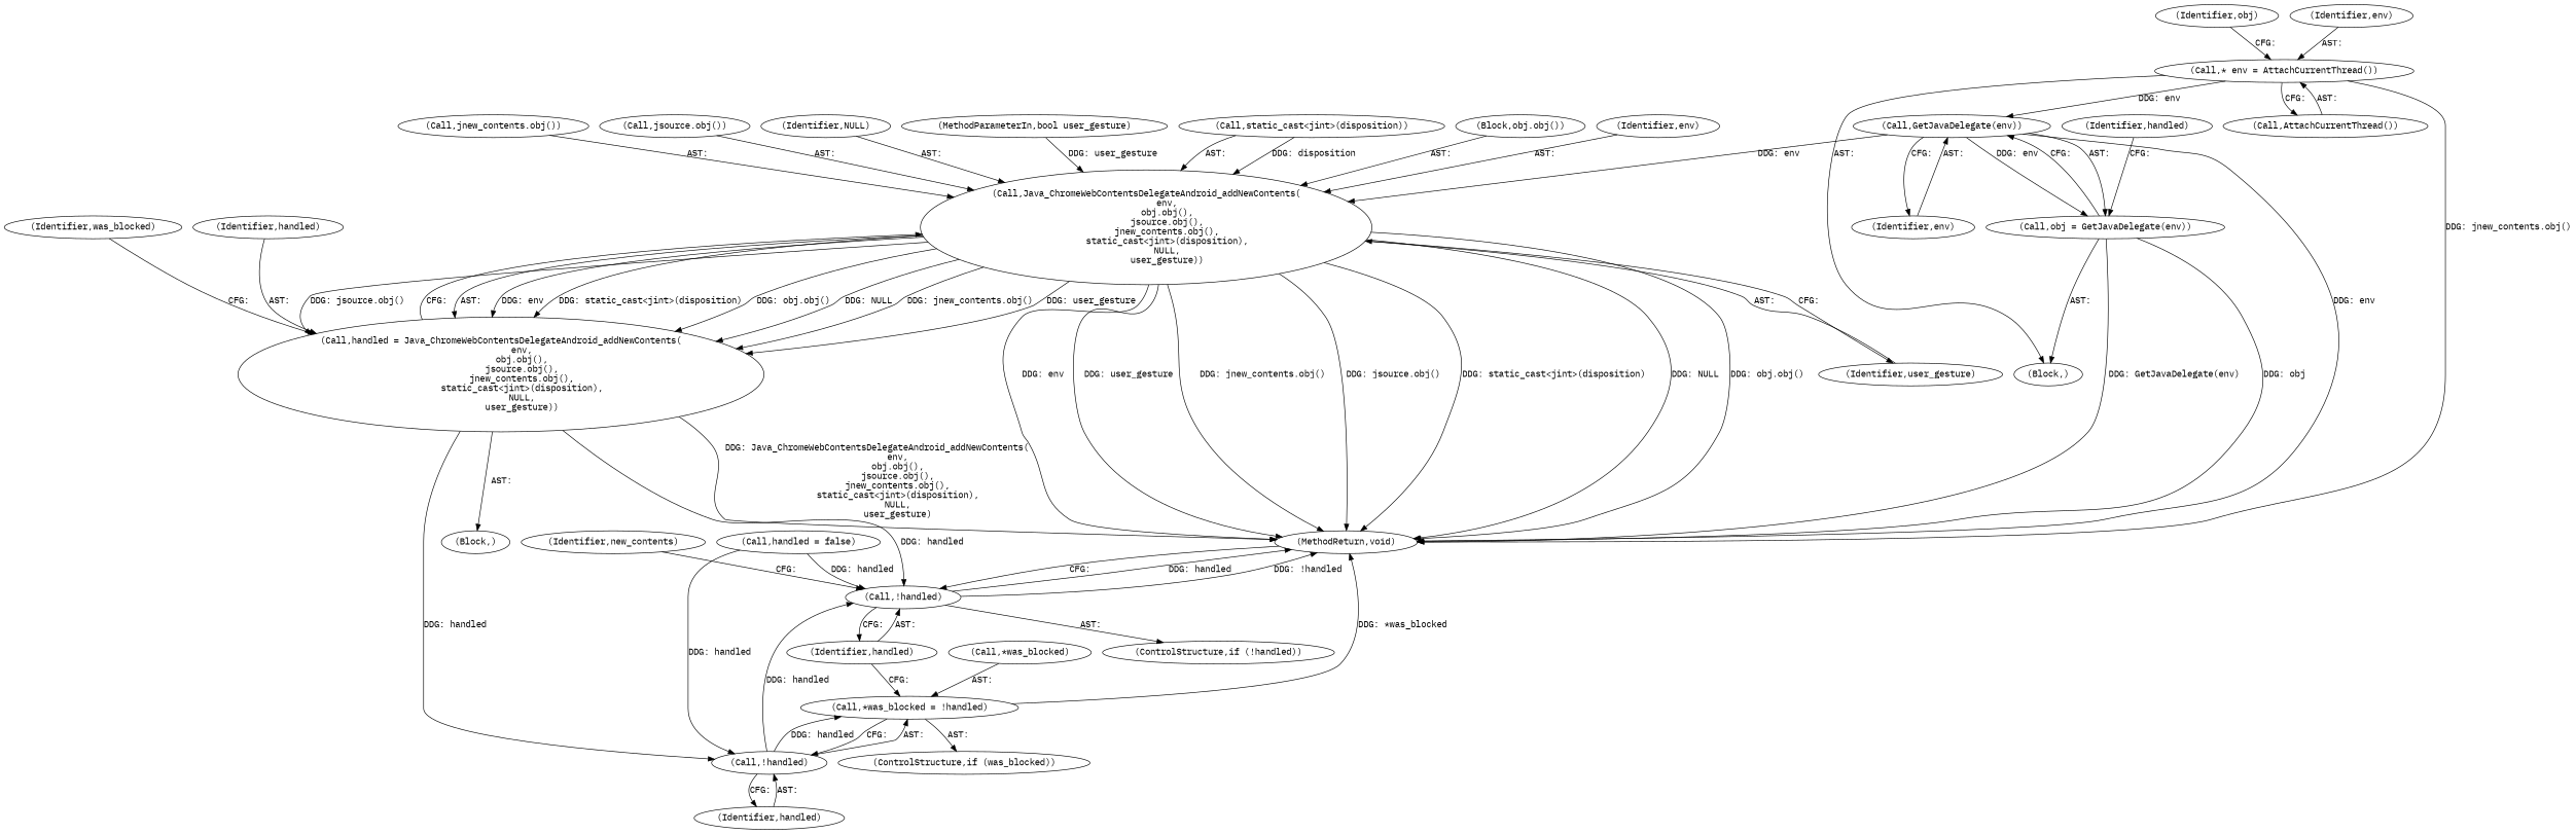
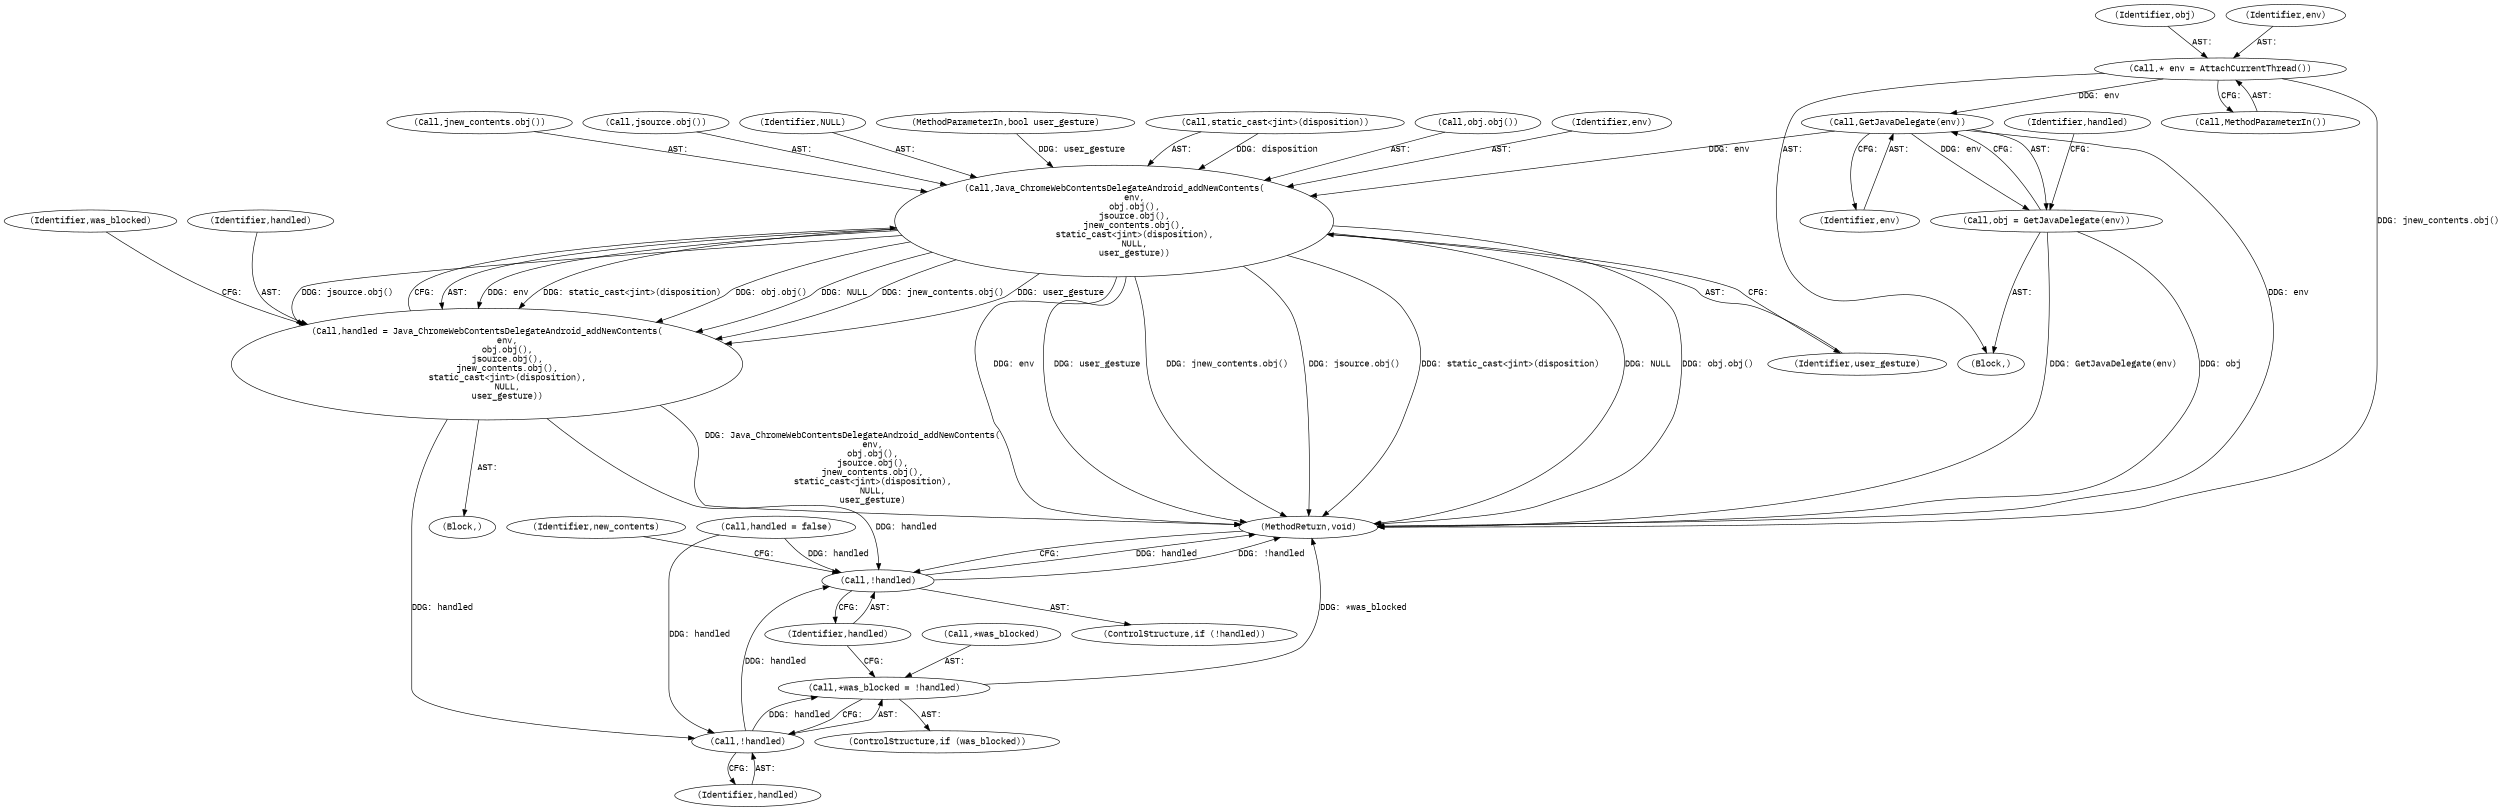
  digraph {
    fontname="IBM Plex Mono"
    node [fontname="IBM Plex Mono"]
    edge [fontname="IBM Plex Mono"]
    n1 [label="(Call,* env = AttachCurrentThread())"]
    n2 [label="(Call,GetJavaDelegate(env))"]
    n3 [label="(MethodReturn,void)"]
-   n4 [label="(Call,AttachCurrentThread())"]
+   n4 [label="(Call,MethodParameterIn())"]
    n5 [label="(Block,)"]
    n6 [label="(Call,obj = GetJavaDelegate(env))"]
    n7 [label="(Call,Java_ChromeWebContentsDelegateAndroid_addNewContents(\n        env,\n        obj.obj(),\n        jsource.obj(),\n        jnew_contents.obj(),\n        static_cast<jint>(disposition),\n        NULL,\n        user_gesture))"]
    n8 [label="(Identifier,env)"]
    n9 [label="(Call,!handled)"]
    n10 [label="(Call,handled = Java_ChromeWebContentsDelegateAndroid_addNewContents(\n        env,\n        obj.obj(),\n        jsource.obj(),\n        jnew_contents.obj(),\n        static_cast<jint>(disposition),\n        NULL,\n        user_gesture))"]
    n11 [label="(Identifier,user_gesture)"]
    n12 [label="(Call,!handled)"]
    n13 [label="(Block,)"]
    n14 [label="(Call,*was_blocked = !handled)"]
    n15 [label="(Identifier,handled)"]
    n16 [label="(Identifier,handled)"]
    n17 [label="(ControlStructure,if (!handled))"]
    n18 [label="(ControlStructure,if (was_blocked))"]
    n19 [label="(Call,jnew_contents.obj())"]
    n20 [label="(Identifier,obj)"]
    n21 [label="(Call,jsource.obj())"]
    n22 [label="(Identifier,NULL)"]
    n23 [label="(Identifier,env)"]
    n24 [label="(MethodParameterIn,bool user_gesture)"]
    n25 [label="(Call,*was_blocked)"]
    n26 [label="(Call,static_cast<jint>(disposition))"]
    n27 [label="(Call,handled = false)"]
-   n28 [label="(Block,obj.obj())"]
+   n28 [label="(Call,obj.obj())"]
    n29 [label="(Identifier,was_blocked)"]
    n30 [label="(Identifier,handled)"]
    n31 [label="(Identifier,new_contents)"]
    n32 [label="(Identifier,handled)"]
    n33 [label="(Identifier,env)"]
    n1 -> n2 [label="DDG: env"]
    n1 -> n3 [label="DDG: jnew_contents.obj()"]
    n1 -> n4 [label="CFG: "]
    n1 -> n5 [label="AST: "]
    n2 -> n3 [label="DDG: env"]
    n2 -> n6 [label="AST: "]
    n2 -> n6 [label="DDG: env"]
    n2 -> n7 [label="DDG: env"]
    n2 -> n8 [label="CFG: "]
    n3 -> n9 [label="CFG: "]
    n4 -> n1 [label="AST: "]
    n6 -> n2 [label="CFG: "]
    n6 -> n3 [label="DDG: GetJavaDelegate(env)"]
    n6 -> n3 [label="DDG: obj"]
    n6 -> n5 [label="AST: "]
    n7 -> n3 [label="DDG: jnew_contents.obj()"]
    n7 -> n3 [label="DDG: jsource.obj()"]
    n7 -> n3 [label="DDG: static_cast<jint>(disposition)"]
    n7 -> n3 [label="DDG: NULL"]
    n7 -> n3 [label="DDG: obj.obj()"]
    n7 -> n3 [label="DDG: env"]
    n7 -> n3 [label="DDG: user_gesture"]
    n7 -> n10 [label="AST: "]
    n7 -> n10 [label="DDG: env"]
    n7 -> n10 [label="DDG: static_cast<jint>(disposition)"]
    n7 -> n10 [label="DDG: obj.obj()"]
    n7 -> n10 [label="DDG: NULL"]
    n7 -> n10 [label="DDG: jnew_contents.obj()"]
    n7 -> n10 [label="DDG: user_gesture"]
    n7 -> n10 [label="DDG: jsource.obj()"]
    n7 -> n11 [label="CFG: "]
    n8 -> n2 [label="AST: "]
    n9 -> n3 [label="DDG: handled"]
    n9 -> n3 [label="DDG: !handled"]
    n9 -> n16 [label="CFG: "]
    n9 -> n17 [label="AST: "]
    n10 -> n3 [label="DDG: Java_ChromeWebContentsDelegateAndroid_addNewContents(\n        env,\n        obj.obj(),\n        jsource.obj(),\n        jnew_contents.obj(),\n        static_cast<jint>(disposition),\n        NULL,\n        user_gesture)"]
    n10 -> n7 [label="CFG: "]
    n10 -> n9 [label="DDG: handled"]
    n10 -> n12 [label="DDG: handled"]
    n10 -> n13 [label="AST: "]
    n11 -> n7 [label="AST: "]
    n12 -> n9 [label="DDG: handled"]
    n12 -> n14 [label="AST: "]
    n12 -> n14 [label="DDG: handled"]
    n12 -> n15 [label="CFG: "]
    n14 -> n3 [label="DDG: *was_blocked"]
    n14 -> n12 [label="CFG: "]
    n14 -> n18 [label="AST: "]
    n15 -> n12 [label="AST: "]
    n16 -> n9 [label="AST: "]
    n16 -> n14 [label="CFG: "]
    n19 -> n7 [label="AST: "]
-   n20 -> n1 [label="CFG: "]
+   n20 -> n1 [label="AST: "]
    n21 -> n7 [label="AST: "]
    n22 -> n7 [label="AST: "]
    n23 -> n1 [label="AST: "]
    n24 -> n7 [label="DDG: user_gesture"]
    n25 -> n14 [label="AST: "]
    n26 -> n7 [label="AST: "]
    n26 -> n7 [label="DDG: disposition"]
    n27 -> n9 [label="DDG: handled"]
    n27 -> n12 [label="DDG: handled"]
    n28 -> n7 [label="AST: "]
    n29 -> n10 [label="CFG: "]
    n30 -> n6 [label="CFG: "]
    n31 -> n9 [label="CFG: "]
    n32 -> n10 [label="AST: "]
    n33 -> n7 [label="AST: "]
  }
